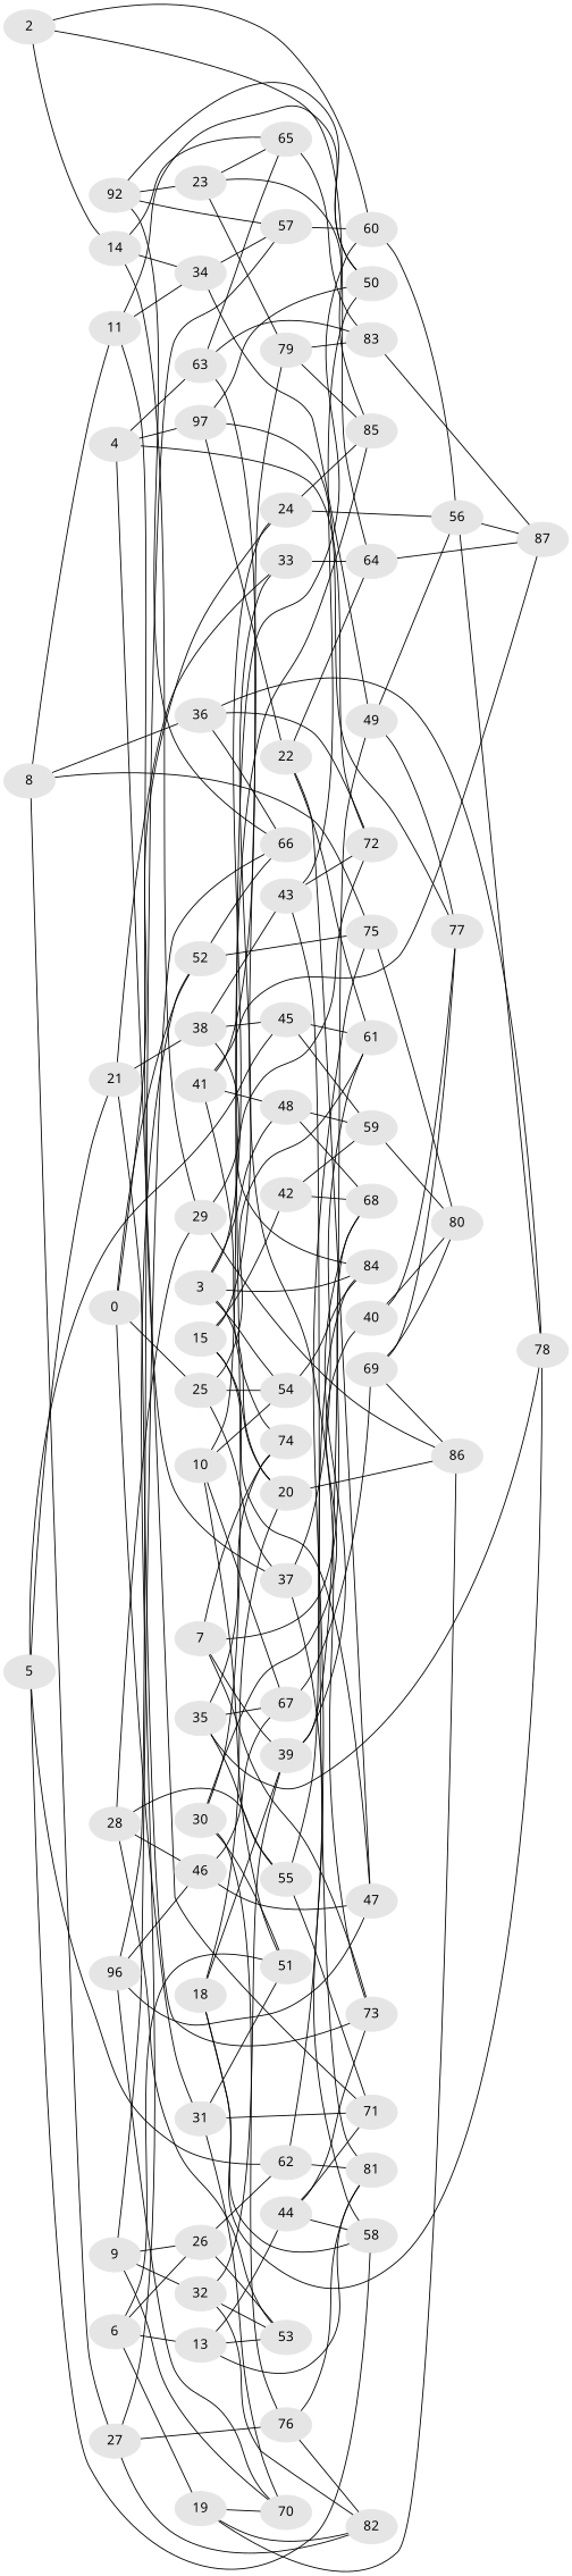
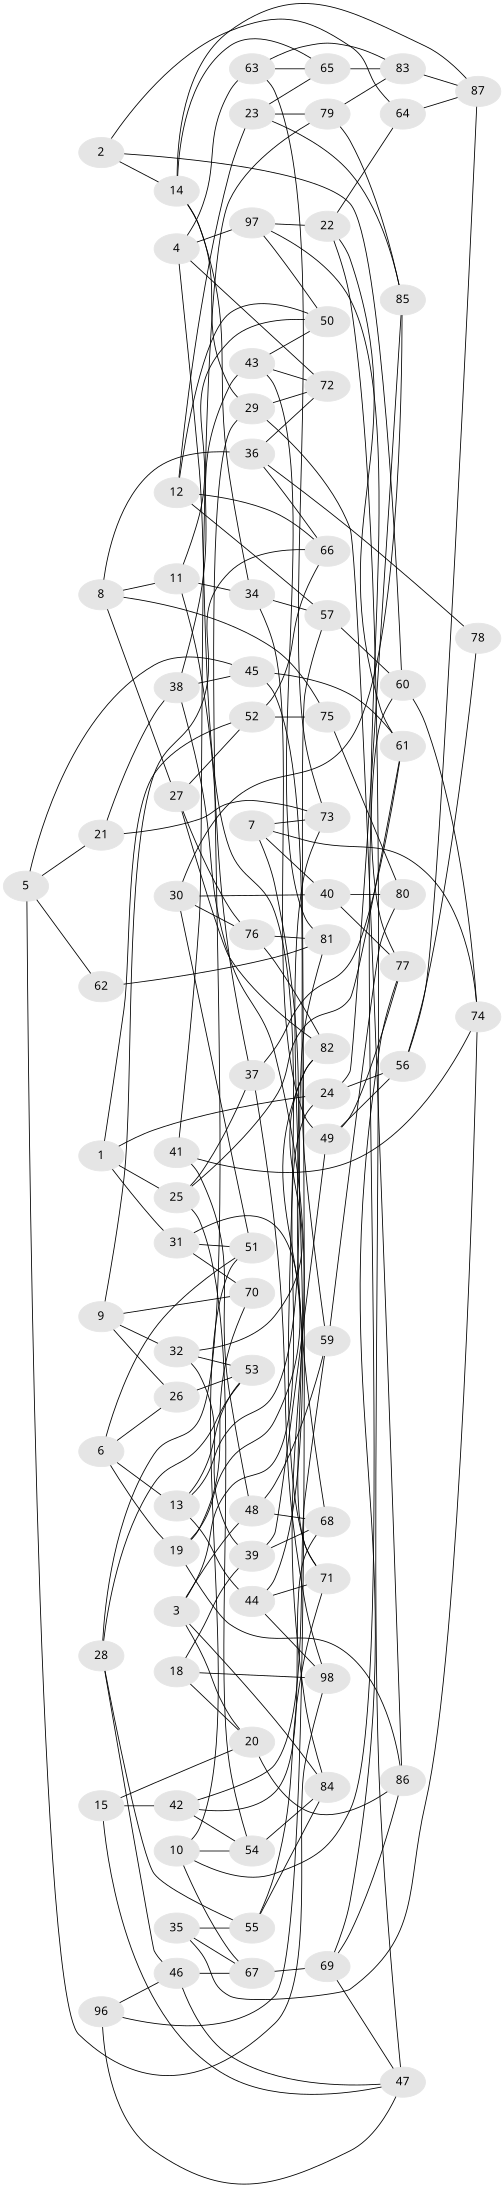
  graph {
    fontname="Noto Sans"
    rankdir=LR
    node [color=gray90 fontname="Noto Sans" style=filled]
    edge [fontname="Noto Sans"]
-   1 [label=0]
+   1
    24
    25
    31
    52
    85
    56
    54
    37
    61
    71
    51
    70
    75
    66
    2
    14
    60
    64
    34
    29
    65
-   33
    74
    87
    3
    20
    48
    84
    86
    68
    59
    n33 [label=97]
    4
    63
    72
    50
    22
    77
    73
    83
    5
    21
    45
-   58
+   58 [label=98]
    62
    38
    81
    6
    13
    19
    26
    44
    53
    82
    7
    40
    80
    8
    11
    27
    36
    76
    78
    9
    32
    39
    10
    67
    69
    57
    49
-   12 [label=92]
+   12
    23
    79
    15
    42
    47
    n79 [label=96]
    46
    18
    43
    28
    55
    30
    35
    41
    1 -- 24
    1 -- 25
    1 -- 31
    1 -- 52
    24 -- 85
    24 -- 56
    25 -- 54
    25 -- 37
    25 -- 61
    31 -- 71
    31 -- 51
    31 -- 70
    52 -- 75
    52 -- 66
    56 -- 87
    56 -- 78
    54 -- 84
    37 -- 61
    37 -- 58
    75 -- 80
    2 -- 14
    2 -- 60
    2 -- 64
    14 -- 34
    14 -- 29
    14 -- 65
-   60 -- 56
+   60 -- 74
    64 -- 87
    34 -- 57
    34 -- 49
    29 -- 86
    29 -- 72
    65 -- 83
-   33 -- 64
    3 -- 24
    3 -- 20
    3 -- 48
    3 -- 84
    20 -- 86
    48 -- 68
    48 -- 59
    59 -- 80
    n33 -- 50
    n33 -- 22
    n33 -- 77
    4 -- 71
    4 -- n33
    4 -- 63
    4 -- 72
    63 -- 65
    63 -- 73
    63 -- 83
    22 -- 61
    22 -- 64
    22 -- 47
    83 -- 87
    5 -- 21
    5 -- 45
    5 -- 58
    5 -- 62
-   21 -- 33
    21 -- 73
    21 -- 38
    45 -- 61
    45 -- 59
-   62 -- 75
    62 -- 81
    38 -- 84
    38 -- 45
    38 -- 43
    6 -- 51
    6 -- 13
    6 -- 19
    6 -- 26
    13 -- 81
    13 -- 44
    13 -- 53
    19 -- 70
    19 -- 86
    19 -- 82
-   26 -- 62
    26 -- 53
    44 -- 71
    44 -- 73
    44 -- 58
    7 -- 74
    7 -- 68
    7 -- 73
-   7 -- 39
+   7 -- 40
    40 -- 77
    40 -- 80
    8 -- 75
    8 -- 11
    8 -- 27
    8 -- 36
    11 -- 37
    11 -- 34
    11 -- 50
    27 -- 52
    27 -- 82
    27 -- 76
    36 -- 66
    36 -- 72
    36 -- 78
    76 -- 81
    76 -- 82
    9 -- 70
    9 -- 66
    9 -- 26
    9 -- 32
    32 -- 53
    32 -- 82
    32 -- 39
    39 -- 68
    39 -- 49
    10 -- 54
    10 -- 51
    10 -- 60
    10 -- 67
    67 -- 69
    69 -- 86
    69 -- 77
-   69 -- 80
+   69 -- 47
    57 -- 60
    49 -- 56
    49 -- 77
    12 -- 66
    12 -- 50
    12 -- 57
    12 -- 23
    23 -- 85
    23 -- 65
    23 -- 79
    79 -- 85
    79 -- 83
-   15 -- 33
    15 -- 20
    15 -- 42
    15 -- 47
-   3 -- 54
+   42 -- 54
    42 -- 68
    42 -- 59
-   n79 -- 70
    n79 -- 57
    n79 -- 47
    n79 -- 46
    46 -- 67
    46 -- 47
    18 -- 20
    18 -- 58
-   18 -- 78
    18 -- 39
    43 -- 72
    43 -- 50
    43 -- 81
    28 -- 29
    28 -- 53
    28 -- 46
    28 -- 55
    55 -- 71
    55 -- 84
    30 -- 85
    30 -- 51
    30 -- 40
    30 -- 76
    35 -- 74
-   35 -- 78
    35 -- 67
    35 -- 55
    41 -- 74
-   41 -- 87
+   14 -- 87
    41 -- 48
    41 -- 79
  }
